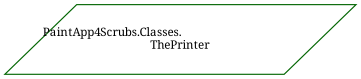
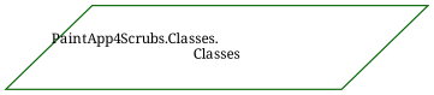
  digraph {
    rankdir=LR
    fontname="Noto Serif"
-   n1 [color=darkgreen fillcolor=white fontname="Noto Serif" fontsize=10 height=0.2 label="PaintApp4Scrubs.Classes.\lThePrinter" shape=parallelogram style=filled width=0.4]
+   n1 [color=darkgreen fillcolor=white fontname="Noto Serif" fontsize=10 height=0.2 label="PaintApp4Scrubs.Classes.\lClasses" shape=parallelogram style=filled width=0.4]
  }
